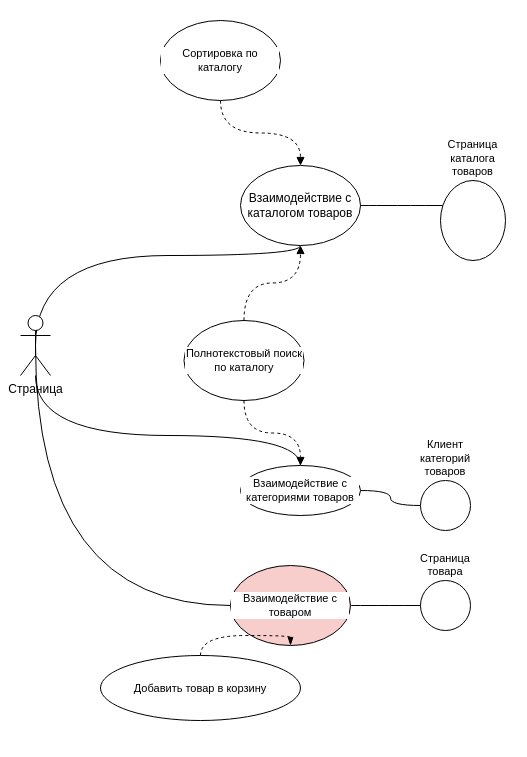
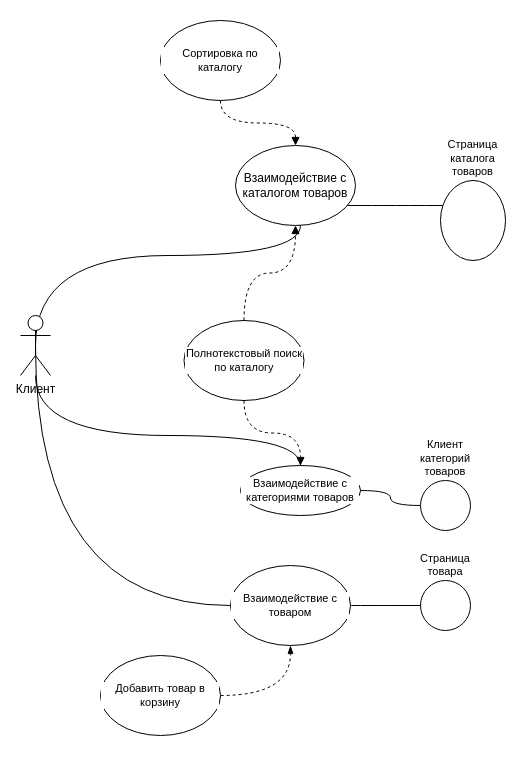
  <mxCell id="0" />
  <mxCell id="1" parent="0" />
  <mxCell id="2" style="edgeStyle=orthogonalEdgeStyle;shape=connector;rounded=0;orthogonalLoop=1;jettySize=auto;html=1;exitX=0.5;exitY=0.5;exitDx=0;exitDy=0;exitPerimeter=0;strokeColor=default;align=center;verticalAlign=middle;fontFamily=Helvetica;fontSize=11;fontColor=default;labelBackgroundColor=default;endArrow=none;endFill=0;curved=1;" edge="1" parent="1" source="5" target="6"><mxGeometry relative="1" as="geometry"><Array as="points"><mxPoint x="35" y="255" /><mxPoint x="300" y="255" /></Array></mxGeometry></mxCell>
  <mxCell id="3" style="edgeStyle=orthogonalEdgeStyle;shape=connector;rounded=0;orthogonalLoop=1;jettySize=auto;html=1;exitX=0.5;exitY=0.5;exitDx=0;exitDy=0;exitPerimeter=0;strokeColor=default;align=center;verticalAlign=middle;fontFamily=Helvetica;fontSize=11;fontColor=default;labelBackgroundColor=default;endArrow=none;endFill=0;curved=1;" edge="1" parent="1" source="5" target="11"><mxGeometry relative="1" as="geometry"><Array as="points"><mxPoint x="35" y="605" /></Array></mxGeometry></mxCell>
  <mxCell id="4" style="edgeStyle=orthogonalEdgeStyle;shape=connector;curved=1;rounded=0;orthogonalLoop=1;jettySize=auto;html=1;strokeColor=default;align=center;verticalAlign=middle;fontFamily=Helvetica;fontSize=11;fontColor=default;labelBackgroundColor=default;endArrow=none;endFill=0;" edge="1" parent="1" source="5" target="20"><mxGeometry relative="1" as="geometry"><Array as="points"><mxPoint x="35" y="435" /><mxPoint x="300" y="435" /></Array></mxGeometry></mxCell>
- <mxCell id="5" value="Страница" style="shape=umlActor;verticalLabelPosition=bottom;verticalAlign=top;html=1;outlineConnect=0;" parent="1" vertex="1"><mxGeometry x="20" y="315" width="30" height="60" as="geometry" /></mxCell>
- <mxCell id="6" value="Взаимодействие с каталогом товаров" style="ellipse;whiteSpace=wrap;html=1;" vertex="1" parent="1"><mxGeometry x="240" y="165" width="120" height="80" as="geometry" /></mxCell>
+ <mxCell id="5" value="Клиент" style="shape=umlActor;verticalLabelPosition=bottom;verticalAlign=top;html=1;outlineConnect=0;" parent="1" vertex="1"><mxGeometry x="20" y="315" width="30" height="60" as="geometry" /></mxCell>
+ <mxCell id="6" value="Взаимодействие с каталогом товаров" style="ellipse;whiteSpace=wrap;html=1;" vertex="1" parent="1"><mxGeometry x="235" y="145" width="120" height="80" as="geometry" /></mxCell>
  <mxCell id="7" style="edgeStyle=orthogonalEdgeStyle;shape=connector;rounded=0;orthogonalLoop=1;jettySize=auto;html=1;strokeColor=default;align=center;verticalAlign=middle;fontFamily=Helvetica;fontSize=11;fontColor=default;labelBackgroundColor=default;endArrow=none;endFill=0;curved=1;" edge="1" parent="1" source="8" target="6"><mxGeometry relative="1" as="geometry"><Array as="points"><mxPoint x="370" y="205" /><mxPoint x="370" y="205" /></Array></mxGeometry></mxCell>
  <mxCell id="8" value="Страница каталога товаров" style="ellipse;whiteSpace=wrap;html=1;aspect=fixed;fontFamily=Helvetica;fontSize=11;fontColor=default;labelBackgroundColor=default;labelPosition=center;verticalLabelPosition=top;align=center;verticalAlign=bottom;" vertex="1" parent="1"><mxGeometry x="440" y="180" width="65" height="80" as="geometry" /></mxCell>
  <mxCell id="9" value="Страница товара" style="ellipse;whiteSpace=wrap;html=1;aspect=fixed;fontFamily=Helvetica;fontSize=11;fontColor=default;labelBackgroundColor=default;labelPosition=center;verticalLabelPosition=top;align=center;verticalAlign=bottom;" vertex="1" parent="1"><mxGeometry x="420" y="580" width="50" height="50" as="geometry" /></mxCell>
  <mxCell id="10" style="edgeStyle=orthogonalEdgeStyle;shape=connector;curved=1;rounded=0;orthogonalLoop=1;jettySize=auto;html=1;strokeColor=default;align=center;verticalAlign=middle;fontFamily=Helvetica;fontSize=11;fontColor=default;labelBackgroundColor=default;endArrow=none;endFill=0;" edge="1" parent="1" source="11" target="9"><mxGeometry relative="1" as="geometry" /></mxCell>
- <mxCell id="11" value="Взаимодействие с товаром" style="ellipse;whiteSpace=wrap;html=1;fontFamily=Helvetica;fontSize=11;fontColor=default;labelBackgroundColor=default;fillColor=#f8cecc;" vertex="1" parent="1"><mxGeometry x="230" y="565" width="120" height="80" as="geometry" /></mxCell>
+ <mxCell id="11" value="Взаимодействие с товаром" style="ellipse;whiteSpace=wrap;html=1;fontFamily=Helvetica;fontSize=11;fontColor=default;labelBackgroundColor=default;" vertex="1" parent="1"><mxGeometry x="230" y="565" width="120" height="80" as="geometry" /></mxCell>
  <mxCell id="12" style="edgeStyle=orthogonalEdgeStyle;shape=connector;curved=1;rounded=0;orthogonalLoop=1;jettySize=auto;html=1;strokeColor=default;align=center;verticalAlign=middle;fontFamily=Helvetica;fontSize=11;fontColor=default;labelBackgroundColor=default;endArrow=blockThin;endFill=1;dashed=1;" edge="1" parent="1" source="13" target="11"><mxGeometry relative="1" as="geometry" /></mxCell>
- <mxCell id="13" value="Добавить товар в корзину" style="ellipse;whiteSpace=wrap;html=1;fontFamily=Helvetica;fontSize=11;fontColor=default;labelBackgroundColor=default;" vertex="1" parent="1"><mxGeometry x="100" y="655" width="200" height="65" as="geometry" /></mxCell>
+ <mxCell id="13" value="Добавить товар в корзину" style="ellipse;whiteSpace=wrap;html=1;fontFamily=Helvetica;fontSize=11;fontColor=default;labelBackgroundColor=default;" vertex="1" parent="1"><mxGeometry x="100" y="655" width="120" height="80" as="geometry" /></mxCell>
  <mxCell id="14" style="edgeStyle=orthogonalEdgeStyle;shape=connector;curved=1;rounded=0;orthogonalLoop=1;jettySize=auto;html=1;strokeColor=default;align=center;verticalAlign=middle;fontFamily=Helvetica;fontSize=11;fontColor=default;labelBackgroundColor=default;endArrow=block;endFill=1;dashed=1;" edge="1" parent="1" source="16" target="6"><mxGeometry relative="1" as="geometry" /></mxCell>
  <mxCell id="15" style="edgeStyle=orthogonalEdgeStyle;shape=connector;curved=1;rounded=0;orthogonalLoop=1;jettySize=auto;html=1;dashed=1;strokeColor=default;align=center;verticalAlign=middle;fontFamily=Helvetica;fontSize=11;fontColor=default;labelBackgroundColor=default;endArrow=block;endFill=1;" edge="1" parent="1" source="16" target="20"><mxGeometry relative="1" as="geometry" /></mxCell>
  <mxCell id="16" value="Полнотекстовый поиск по каталогу" style="ellipse;whiteSpace=wrap;html=1;fontFamily=Helvetica;fontSize=11;fontColor=default;labelBackgroundColor=default;" vertex="1" parent="1"><mxGeometry x="183.5" y="320" width="120" height="80" as="geometry" /></mxCell>
  <mxCell id="17" style="edgeStyle=orthogonalEdgeStyle;shape=connector;curved=1;rounded=0;orthogonalLoop=1;jettySize=auto;html=1;dashed=1;strokeColor=default;align=center;verticalAlign=middle;fontFamily=Helvetica;fontSize=11;fontColor=default;labelBackgroundColor=default;endArrow=block;endFill=1;" edge="1" parent="1" source="18" target="6"><mxGeometry relative="1" as="geometry" /></mxCell>
  <mxCell id="18" value="Сортировка по каталогу" style="ellipse;whiteSpace=wrap;html=1;fontFamily=Helvetica;fontSize=11;fontColor=default;labelBackgroundColor=default;" vertex="1" parent="1"><mxGeometry x="160" y="20" width="120" height="80" as="geometry" /></mxCell>
  <mxCell id="19" style="edgeStyle=orthogonalEdgeStyle;shape=connector;curved=1;rounded=0;orthogonalLoop=1;jettySize=auto;html=1;strokeColor=default;align=center;verticalAlign=middle;fontFamily=Helvetica;fontSize=11;fontColor=default;labelBackgroundColor=default;endArrow=none;endFill=0;" edge="1" parent="1" source="20" target="21"><mxGeometry relative="1" as="geometry" /></mxCell>
  <mxCell id="20" value="Взаимодействие с категориями товаров" style="ellipse;whiteSpace=wrap;html=1;fontFamily=Helvetica;fontSize=11;fontColor=default;labelBackgroundColor=default;" vertex="1" parent="1"><mxGeometry x="240" y="465" width="120" height="50" as="geometry" /></mxCell>
  <mxCell id="21" value="Клиент категорий товаров" style="ellipse;whiteSpace=wrap;html=1;aspect=fixed;fontFamily=Helvetica;fontSize=11;fontColor=default;labelBackgroundColor=default;labelPosition=center;verticalLabelPosition=top;align=center;verticalAlign=bottom;" vertex="1" parent="1"><mxGeometry x="420" y="480" width="50" height="50" as="geometry" /></mxCell>
